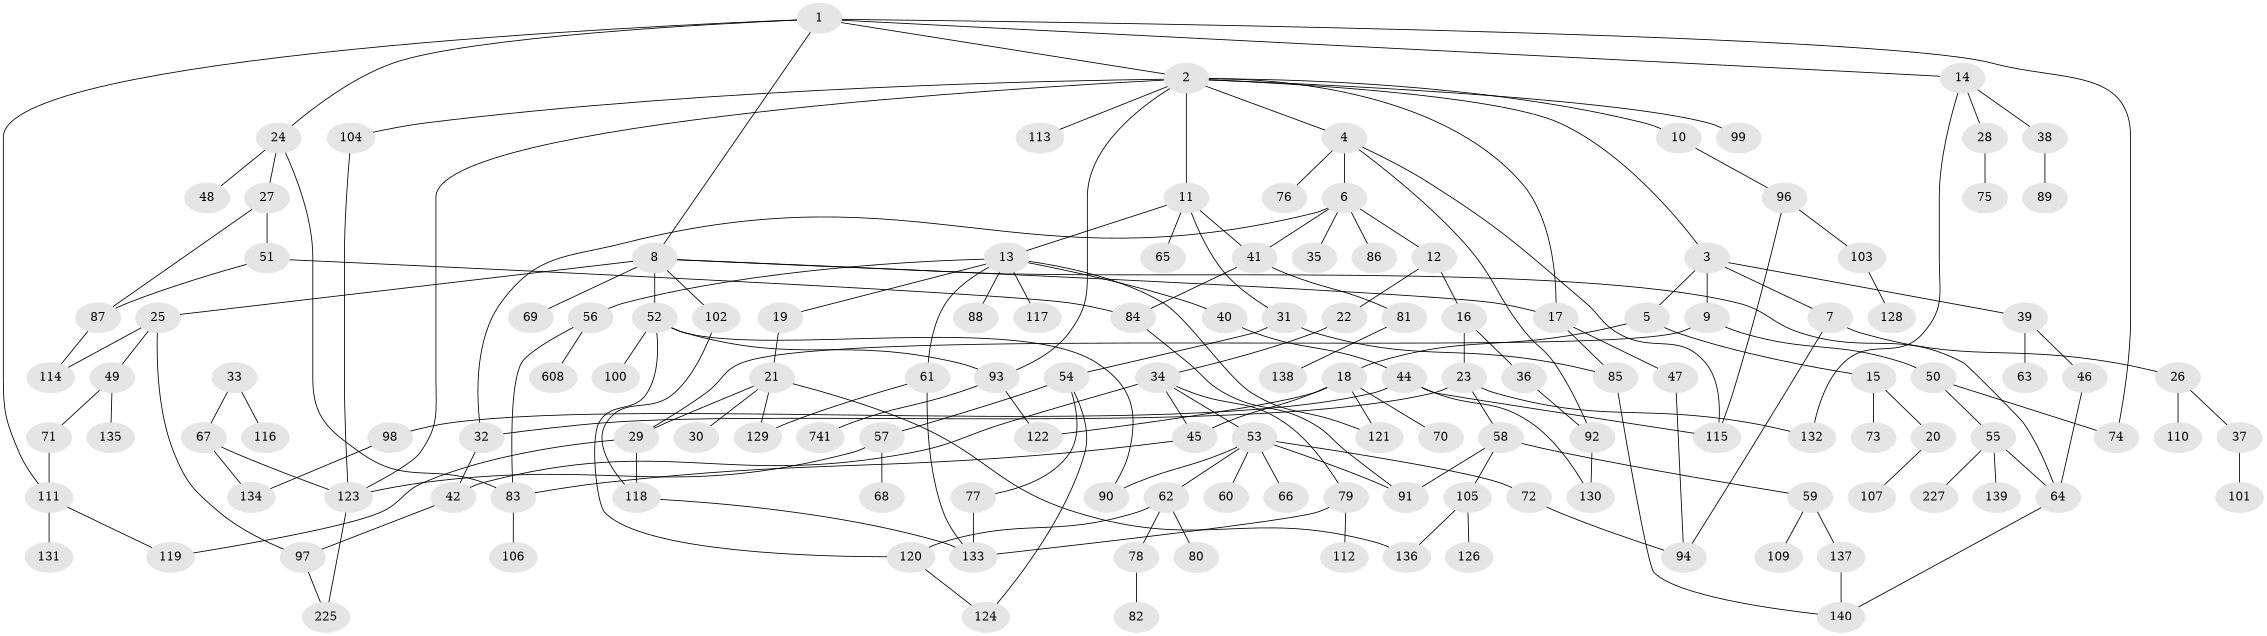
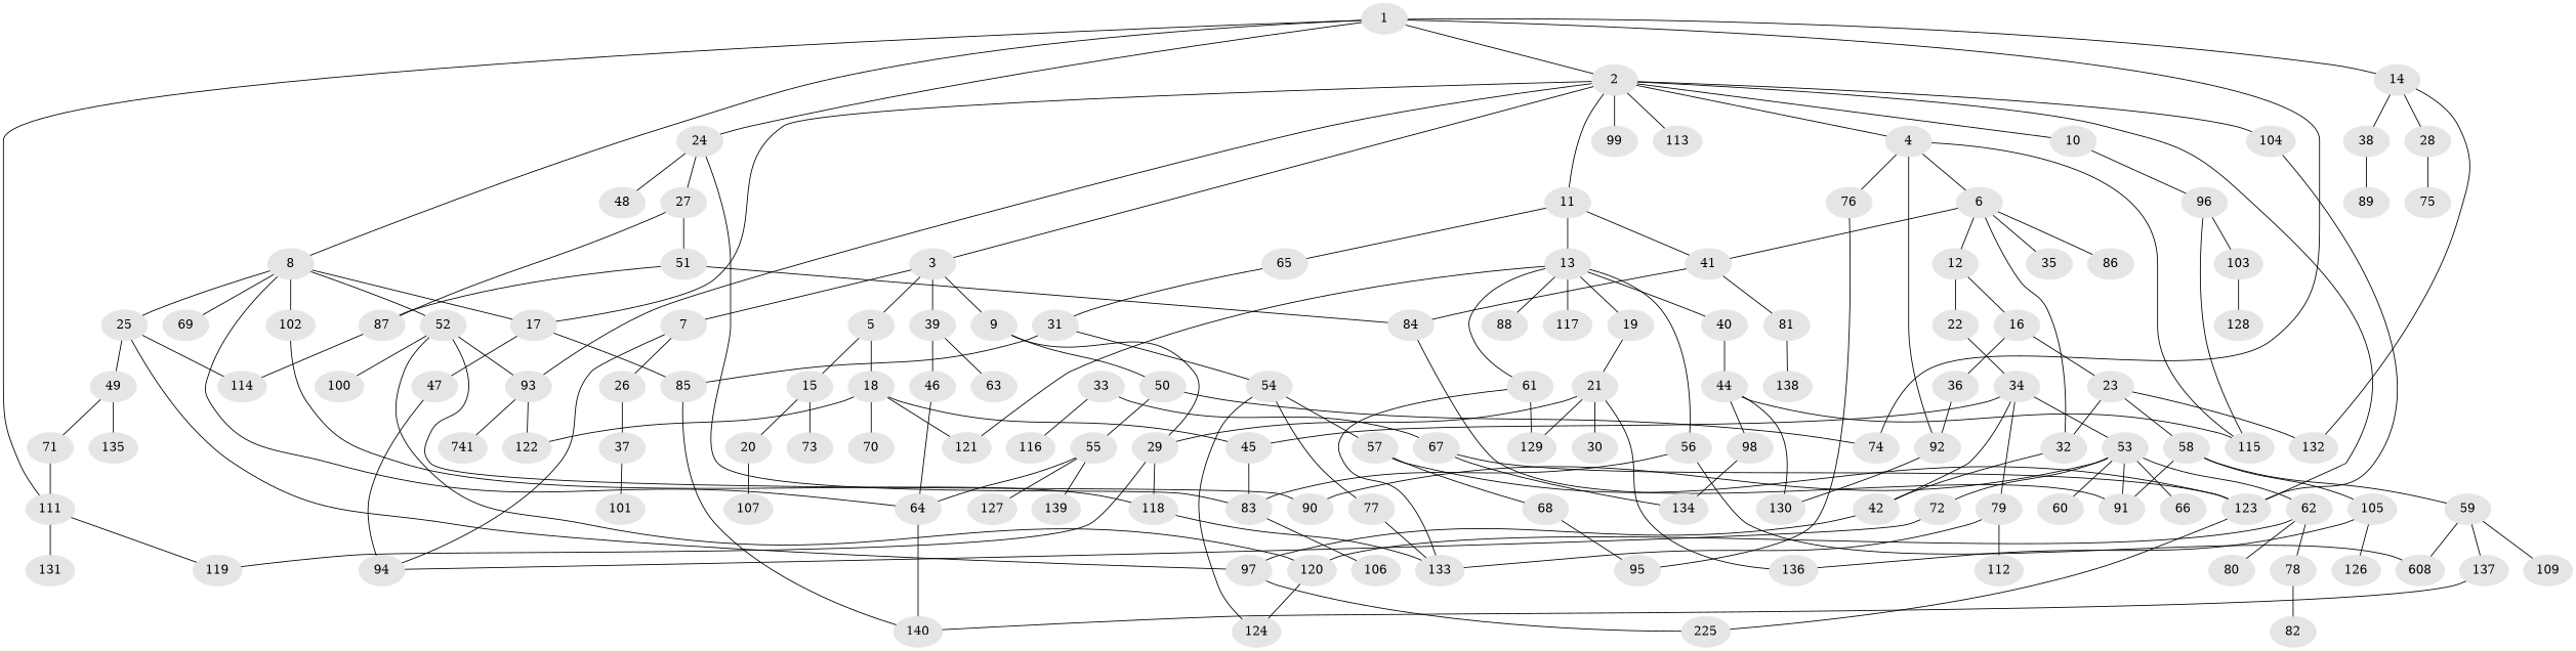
  graph {
    node [color=gray90 style=filled]
    1
    2
    8
    14
    24
    74
    111
    3
    4
    10
    11
    17
    93
    99
    104
    113
    123
    25
    52
    64
    69
    102
    28
    38
    132
    27
    48
    83
    119
    131
    5
    7
    9
    39
    6
    76
    92
    115
    96
    41
    13
    31
    65
    47
    85
    122
    n47 [label=741]
    n48 [label=225]
    15
    18
    26
    94
    29
    50
    46
    63
    12
    32
    35
    86
+   95
    130
    20
    73
    121
    45
    70
    16
    22
    42
    81
    84
    37
-   110
    49
    97
    114
    90
    100
    120
    140
    118
    55
    103
    19
    40
    56
    61
    88
    117
    54
    23
    36
    34
    21
    44
    n97 [label=608]
    129
    133
    75
    89
    107
    58
    30
    136
    53
    79
    91
    59
    105
    51
    87
    106
    71
    135
    101
    33
    67
    116
    57
    77
    124
    134
    60
    62
    66
    72
    112
    98
    138
-   127 [label=227]
+   127
    139
    78
    80
    68
    109
    137
    126
    82
    128
    1 -- 2
    1 -- 8
    1 -- 14
    1 -- 24
    1 -- 74
    1 -- 111
    2 -- 3
    2 -- 4
    2 -- 10
    2 -- 11
    2 -- 17
    2 -- 93
    2 -- 99
    2 -- 104
    2 -- 113
    2 -- 123
    8 -- 17
    8 -- 25
    8 -- 52
    8 -- 64
    8 -- 69
    8 -- 102
    14 -- 28
    14 -- 38
    14 -- 132
    24 -- 27
    24 -- 48
    24 -- 83
    111 -- 119
    111 -- 131
    3 -- 5
    3 -- 7
    3 -- 9
    3 -- 39
    4 -- 6
    4 -- 76
    4 -- 92
    4 -- 115
    10 -- 96
    11 -- 41
    11 -- 13
-   11 -- 31
+   65 -- 31
    11 -- 65
    17 -- 47
    17 -- 85
    93 -- 122
    93 -- n47
    104 -- 123
    123 -- n48
    25 -- 49
    25 -- 97
    25 -- 114
    52 -- 93
    52 -- 90
    52 -- 100
    52 -- 120
    64 -- 140
    102 -- 118
    28 -- 75
    38 -- 89
    27 -- 51
    27 -- 87
    83 -- 106
    5 -- 15
    5 -- 18
    7 -- 26
    7 -- 94
    9 -- 29
    9 -- 50
    39 -- 46
    39 -- 63
    6 -- 41
    6 -- 12
    6 -- 32
    6 -- 35
    6 -- 86
+   76 -- 95
    92 -- 130
    96 -- 115
    96 -- 103
    41 -- 81
    41 -- 84
    13 -- 121
    13 -- 19
    13 -- 40
    13 -- 56
    13 -- 61
    13 -- 88
    13 -- 117
    31 -- 85
    31 -- 54
    47 -- 94
    85 -- 140
    15 -- 20
    15 -- 73
    18 -- 122
    18 -- 121
    18 -- 45
    18 -- 70
    26 -- 37
-   26 -- 110
    29 -- 119
    29 -- 118
    50 -- 74
    50 -- 55
    46 -- 64
    12 -- 16
    12 -- 22
    32 -- 42
    20 -- 107
    45 -- 83
    16 -- 23
    16 -- 36
    22 -- 34
    42 -- 97
    81 -- 138
    84 -- 91
    37 -- 101
    49 -- 71
    49 -- 135
    97 -- n48
    120 -- 124
    118 -- 133
    55 -- 64
    55 -- 127
    55 -- 139
    103 -- 128
    19 -- 21
    40 -- 44
    56 -- 83
    56 -- n97
    61 -- 129
    61 -- 133
    54 -- 57
    54 -- 77
    54 -- 124
    23 -- 132
    23 -- 32
    23 -- 58
    36 -- 92
    34 -- 45
    34 -- 42
    34 -- 53
    34 -- 79
    21 -- 29
    21 -- 129
    21 -- 30
    21 -- 136
    44 -- 115
    44 -- 130
    44 -- 98
    58 -- 91
    58 -- 59
    58 -- 105
    53 -- 90
    53 -- 91
    53 -- 60
    53 -- 62
    53 -- 66
    53 -- 72
    79 -- 133
    79 -- 112
+   59 -- n97
    59 -- 109
    59 -- 137
    105 -- 136
    105 -- 126
    51 -- 84
    51 -- 87
    87 -- 114
    71 -- 111
    33 -- 67
    33 -- 116
    67 -- 123
    67 -- 134
    57 -- 123
    57 -- 68
    77 -- 133
    62 -- 120
    62 -- 78
    62 -- 80
    72 -- 94
    98 -- 134
    78 -- 82
+   68 -- 95
    137 -- 140
  }
